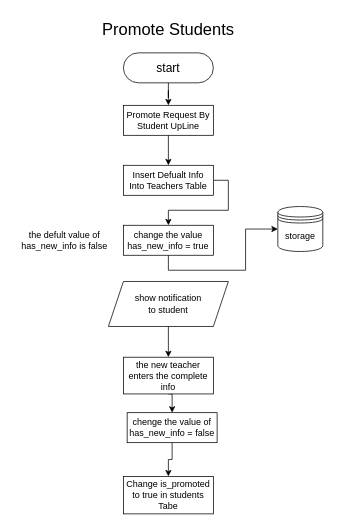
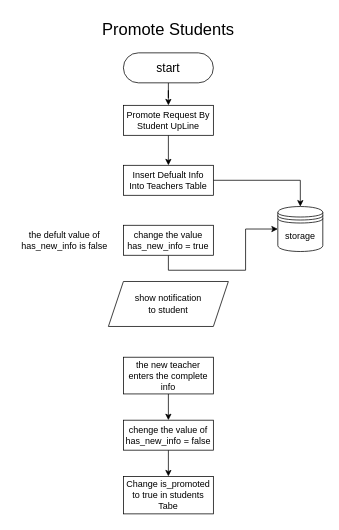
  <mxCell id="0" />
  <mxCell id="1" parent="0" />
  <mxCell id="2" value="" style="edgeStyle=orthogonalEdgeStyle;rounded=0;orthogonalLoop=1;jettySize=auto;html=1;" parent="1" source="3" target="12" edge="1"><mxGeometry relative="1" as="geometry" /></mxCell>
  <mxCell id="3" value="start" style="rounded=1;whiteSpace=wrap;html=1;fontSize=16;glass=0;strokeWidth=1;shadow=0;arcSize=50;" parent="1" vertex="1"><mxGeometry x="164" y="70" width="120" height="40" as="geometry" /></mxCell>
  <mxCell id="4" value="Promote Students" style="text;html=1;strokeColor=none;fillColor=none;align=center;verticalAlign=middle;whiteSpace=wrap;rounded=0;fontSize=22;" parent="1" vertex="1"><mxGeometry x="130" y="20" width="188" height="40" as="geometry" /></mxCell>
- <mxCell id="5" style="edgeStyle=orthogonalEdgeStyle;rounded=0;orthogonalLoop=1;jettySize=auto;html=1;exitX=1;exitY=0.5;exitDx=0;exitDy=0;" parent="1" source="6" target="9" edge="1"><mxGeometry relative="1" as="geometry" /></mxCell>
+ <mxCell id="5" style="edgeStyle=orthogonalEdgeStyle;rounded=0;orthogonalLoop=1;jettySize=auto;html=1;exitX=1;exitY=0.5;exitDx=0;exitDy=0;entryX=0.5;entryY=0;entryDx=0;entryDy=0;" parent="1" source="6" target="10" edge="1"><mxGeometry relative="1" as="geometry" /></mxCell>
  <mxCell id="6" value="Insert Defualt Info Into Teachers Table" style="rounded=1;whiteSpace=wrap;html=1;fontSize=12;glass=0;strokeWidth=1;shadow=0;arcSize=0;" parent="1" vertex="1"><mxGeometry x="164" y="220" width="120" height="40" as="geometry" /></mxCell>
  <mxCell id="7" value="Change is_promoted to true in students Tabe" style="rounded=1;whiteSpace=wrap;html=1;fontSize=12;glass=0;strokeWidth=1;shadow=0;arcSize=0;" parent="1" vertex="1"><mxGeometry x="164" y="635" width="120" height="50" as="geometry" /></mxCell>
  <mxCell id="8" style="edgeStyle=orthogonalEdgeStyle;rounded=0;orthogonalLoop=1;jettySize=auto;html=1;exitX=0.5;exitY=1;exitDx=0;exitDy=0;" parent="1" source="9" target="10" edge="1"><mxGeometry relative="1" as="geometry" /></mxCell>
  <mxCell id="9" value="change the value&lt;br&gt;has_new_info = true" style="rounded=1;whiteSpace=wrap;html=1;fontSize=12;glass=0;strokeWidth=1;shadow=0;arcSize=0;" parent="1" vertex="1"><mxGeometry x="164" y="300" width="120" height="40" as="geometry" /></mxCell>
  <mxCell id="10" value="storage" style="shape=datastore;whiteSpace=wrap;html=1;" parent="1" vertex="1"><mxGeometry x="370" y="275" width="60" height="60" as="geometry" /></mxCell>
  <mxCell id="11" style="edgeStyle=orthogonalEdgeStyle;rounded=0;orthogonalLoop=1;jettySize=auto;html=1;entryX=0.5;entryY=0;entryDx=0;entryDy=0;" parent="1" source="12" target="6" edge="1"><mxGeometry relative="1" as="geometry" /></mxCell>
  <mxCell id="12" value="Promote Request By Student UpLine" style="rounded=1;whiteSpace=wrap;html=1;fontSize=12;glass=0;strokeWidth=1;shadow=0;arcSize=0;" parent="1" vertex="1"><mxGeometry x="164" y="140" width="120" height="40" as="geometry" /></mxCell>
  <mxCell id="13" value="the defult value of&lt;br&gt;has_new_info is false" style="text;html=1;align=center;verticalAlign=middle;resizable=0;points=[];autosize=1;" parent="1" vertex="1"><mxGeometry x="20" y="305" width="130" height="30" as="geometry" /></mxCell>
- <mxCell id="14" style="edgeStyle=orthogonalEdgeStyle;rounded=0;orthogonalLoop=1;jettySize=auto;html=1;exitX=0.5;exitY=1;exitDx=0;exitDy=0;entryX=0.5;entryY=0;entryDx=0;entryDy=0;" parent="1" source="15" target="17" edge="1"><mxGeometry relative="1" as="geometry" /></mxCell>
  <mxCell id="15" value="show notification&lt;br&gt;to student" style="shape=parallelogram;perimeter=parallelogramPerimeter;whiteSpace=wrap;html=1;fixedSize=1;fillColor=none;" parent="1" vertex="1"><mxGeometry x="144" y="375" width="160" height="60" as="geometry" /></mxCell>
  <mxCell id="16" style="edgeStyle=orthogonalEdgeStyle;rounded=0;orthogonalLoop=1;jettySize=auto;html=1;exitX=0.5;exitY=1;exitDx=0;exitDy=0;entryX=0.5;entryY=0;entryDx=0;entryDy=0;" parent="1" source="17" target="19" edge="1"><mxGeometry relative="1" as="geometry" /></mxCell>
  <mxCell id="17" value="the new teacher enters the complete info" style="rounded=1;whiteSpace=wrap;html=1;fontSize=12;glass=0;strokeWidth=1;shadow=0;arcSize=0;" parent="1" vertex="1"><mxGeometry x="164" y="476" width="120" height="49" as="geometry" /></mxCell>
  <mxCell id="18" style="edgeStyle=orthogonalEdgeStyle;rounded=0;orthogonalLoop=1;jettySize=auto;html=1;exitX=0.5;exitY=1;exitDx=0;exitDy=0;entryX=0.5;entryY=0;entryDx=0;entryDy=0;" parent="1" source="19" target="7" edge="1"><mxGeometry relative="1" as="geometry" /></mxCell>
- <mxCell id="19" value="chenge the value of&lt;br&gt;has_new_info = false" style="rounded=1;whiteSpace=wrap;html=1;fontSize=12;glass=0;strokeWidth=1;shadow=0;arcSize=0;" parent="1" vertex="1"><mxGeometry x="169" y="550" width="120" height="40" as="geometry" /></mxCell>
+ <mxCell id="19" value="chenge the value of&lt;br&gt;has_new_info = false" style="rounded=1;whiteSpace=wrap;html=1;fontSize=12;glass=0;strokeWidth=1;shadow=0;arcSize=0;" parent="1" vertex="1"><mxGeometry x="164" y="560" width="120" height="40" as="geometry" /></mxCell>
